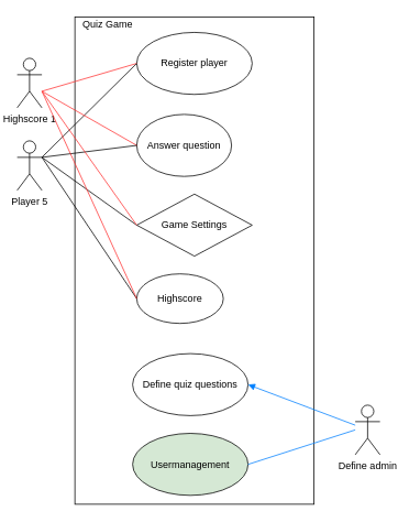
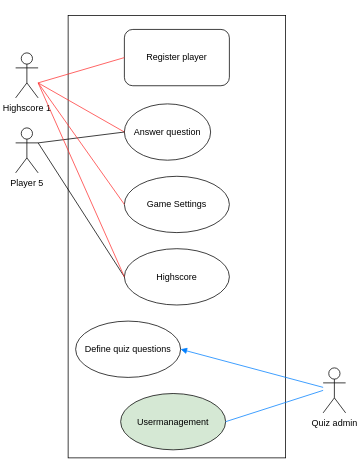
  <mxCell id="0" />
  <mxCell id="1" parent="0" />
  <mxCell id="2" value="" style="group" vertex="1" connectable="0" parent="1"><mxGeometry x="90" y="20" width="290" height="590" as="geometry" /></mxCell>
  <mxCell id="3" value="" style="group" vertex="1" connectable="0" parent="2"><mxGeometry width="290" height="590.0" as="geometry" /></mxCell>
  <mxCell id="4" value="" style="rounded=0;whiteSpace=wrap;html=1;align=left;" vertex="1" parent="3"><mxGeometry width="290" height="590.0" as="geometry" /></mxCell>
- <mxCell id="5" value="Quiz Game" style="text;html=1;strokeColor=none;fillColor=none;align=center;verticalAlign=middle;whiteSpace=wrap;rounded=0;" vertex="1" parent="3"><mxGeometry width="80" height="18.73" as="geometry" /></mxCell>
- <mxCell id="6" value="Register player" style="ellipse;whiteSpace=wrap;html=1;" vertex="1" parent="3"><mxGeometry x="75" y="18.73" width="140" height="75.091" as="geometry" /></mxCell>
- <mxCell id="7" value="Game Settings" style="rhombus;whiteSpace=wrap;html=1;" vertex="1" parent="3"><mxGeometry x="75" y="214.545" width="140" height="75.091" as="geometry" /></mxCell>
- <mxCell id="8" value="Define quiz questions" style="ellipse;whiteSpace=wrap;html=1;" vertex="1" parent="3"><mxGeometry x="70" y="407.636" width="140" height="75.091" as="geometry" /></mxCell>
+ <mxCell id="6" value="Register player" style="whiteSpace=wrap;html=1;rounded=1;" vertex="1" parent="3"><mxGeometry x="75" y="18.73" width="140" height="75.091" as="geometry" /></mxCell>
+ <mxCell id="7" value="Game Settings" style="ellipse;whiteSpace=wrap;html=1;" vertex="1" parent="3"><mxGeometry x="75" y="214.545" width="140" height="75.091" as="geometry" /></mxCell>
+ <mxCell id="8" value="Define quiz questions" style="ellipse;whiteSpace=wrap;html=1;" vertex="1" parent="3"><mxGeometry x="10" y="407.636" width="140" height="75.091" as="geometry" /></mxCell>
  <mxCell id="9" value="Usermanagement" style="ellipse;whiteSpace=wrap;html=1;fillColor=#d5e8d4;" vertex="1" parent="3"><mxGeometry x="70" y="504.182" width="140" height="75.091" as="geometry" /></mxCell>
  <mxCell id="10" value="Answer question" style="ellipse;whiteSpace=wrap;html=1;" vertex="1" parent="3"><mxGeometry x="75" y="118.0" width="115" height="75.091" as="geometry" /></mxCell>
- <mxCell id="11" value="Highscore" style="ellipse;whiteSpace=wrap;html=1;" vertex="1" parent="3"><mxGeometry x="75" y="311.091" width="105" height="60" as="geometry" /></mxCell>
+ <mxCell id="11" value="Highscore" style="ellipse;whiteSpace=wrap;html=1;" vertex="1" parent="3"><mxGeometry x="75" y="311.091" width="140" height="75.091" as="geometry" /></mxCell>
  <mxCell id="12" value="Highscore 1" style="shape=umlActor;verticalLabelPosition=bottom;verticalAlign=top;html=1;" vertex="1" parent="1"><mxGeometry x="20" y="70" width="30" height="60" as="geometry" /></mxCell>
  <mxCell id="13" value="Player 5" style="shape=umlActor;verticalLabelPosition=bottom;verticalAlign=top;html=1;" vertex="1" parent="1"><mxGeometry x="20" y="170" width="30" height="60" as="geometry" /></mxCell>
- <mxCell id="14" value="Define admin" style="shape=umlActor;verticalLabelPosition=bottom;verticalAlign=top;html=1;" vertex="1" parent="1"><mxGeometry x="430" y="490" width="30" height="60" as="geometry" /></mxCell>
+ <mxCell id="14" value="Quiz admin" style="shape=umlActor;verticalLabelPosition=bottom;verticalAlign=top;html=1;" vertex="1" parent="1"><mxGeometry x="430" y="490" width="30" height="60" as="geometry" /></mxCell>
  <mxCell id="15" value="" style="endArrow=none;html=1;entryX=0;entryY=0.5;entryDx=0;entryDy=0;strokeColor=#FF3333;" edge="1" parent="1" target="6"><mxGeometry width="50" height="50" relative="1" as="geometry"><mxPoint x="50" y="110" as="sourcePoint" /><mxPoint x="100" y="60" as="targetPoint" /></mxGeometry></mxCell>
- <mxCell id="16" value="" style="endArrow=none;html=1;entryX=0;entryY=0.5;entryDx=0;entryDy=0;exitX=1;exitY=0.333;exitDx=0;exitDy=0;exitPerimeter=0;" edge="1" parent="1" source="13" target="6"><mxGeometry width="50" height="50" relative="1" as="geometry"><mxPoint x="150" y="420" as="sourcePoint" /><mxPoint x="200" y="370" as="targetPoint" /></mxGeometry></mxCell>
  <mxCell id="17" value="" style="endArrow=none;html=1;entryX=0;entryY=0.5;entryDx=0;entryDy=0;strokeColor=#FF3333;" edge="1" parent="1" target="10"><mxGeometry width="50" height="50" relative="1" as="geometry"><mxPoint x="50" y="110" as="sourcePoint" /><mxPoint x="20" y="290" as="targetPoint" /></mxGeometry></mxCell>
  <mxCell id="18" value="" style="endArrow=none;html=1;entryX=0;entryY=0.5;entryDx=0;entryDy=0;" edge="1" parent="1" target="10"><mxGeometry width="50" height="50" relative="1" as="geometry"><mxPoint x="50" y="190" as="sourcePoint" /><mxPoint x="200" y="370" as="targetPoint" /></mxGeometry></mxCell>
- <mxCell id="19" value="" style="endArrow=none;html=1;strokeColor=#000000;exitX=1;exitY=0.333;exitDx=0;exitDy=0;exitPerimeter=0;entryX=0;entryY=0.5;entryDx=0;entryDy=0;" edge="1" parent="1" source="13" target="7"><mxGeometry width="50" height="50" relative="1" as="geometry"><mxPoint x="150" y="420" as="sourcePoint" /><mxPoint x="200" y="370" as="targetPoint" /></mxGeometry></mxCell>
  <mxCell id="20" value="" style="endArrow=none;html=1;strokeColor=#000000;exitX=1;exitY=0.333;exitDx=0;exitDy=0;exitPerimeter=0;entryX=0;entryY=0.5;entryDx=0;entryDy=0;" edge="1" parent="1" source="13" target="11"><mxGeometry width="50" height="50" relative="1" as="geometry"><mxPoint x="150" y="420" as="sourcePoint" /><mxPoint x="200" y="370" as="targetPoint" /></mxGeometry></mxCell>
  <mxCell id="21" value="" style="endArrow=none;html=1;entryX=0;entryY=0.5;entryDx=0;entryDy=0;strokeColor=#FF3333;" edge="1" parent="1" target="11"><mxGeometry width="50" height="50" relative="1" as="geometry"><mxPoint x="50" y="110" as="sourcePoint" /><mxPoint x="200" y="370" as="targetPoint" /></mxGeometry></mxCell>
  <mxCell id="22" value="" style="endArrow=none;html=1;entryX=0;entryY=0.5;entryDx=0;entryDy=0;strokeColor=#FF3333;" edge="1" parent="1" target="7"><mxGeometry width="50" height="50" relative="1" as="geometry"><mxPoint x="50" y="110" as="sourcePoint" /><mxPoint x="175" y="86.275" as="targetPoint" /></mxGeometry></mxCell>
  <mxCell id="23" value="" style="endArrow=block;html=1;strokeColor=#007FFF;entryX=1;entryY=0.5;entryDx=0;entryDy=0;" edge="1" parent="1" source="14" target="8"><mxGeometry width="50" height="50" relative="1" as="geometry"><mxPoint x="150" y="420" as="sourcePoint" /><mxPoint x="200" y="370" as="targetPoint" /></mxGeometry></mxCell>
  <mxCell id="24" value="" style="endArrow=none;html=1;strokeColor=#007FFF;entryX=1;entryY=0.5;entryDx=0;entryDy=0;" edge="1" parent="1" target="9"><mxGeometry width="50" height="50" relative="1" as="geometry"><mxPoint x="430" y="520" as="sourcePoint" /><mxPoint x="310" y="475.182" as="targetPoint" /></mxGeometry></mxCell>
